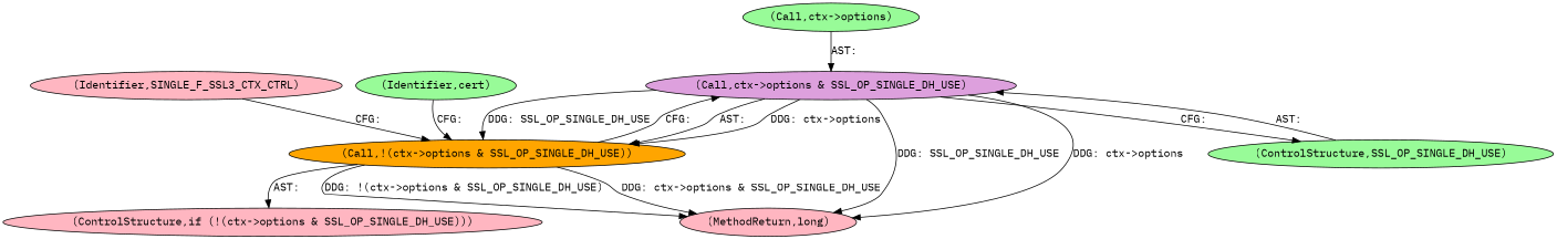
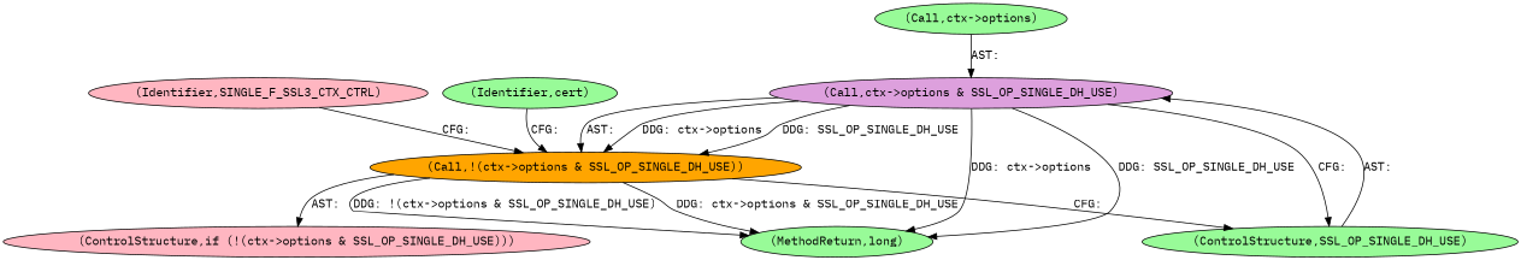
  digraph {
    fontname="IBM Plex Mono"
    node [fillcolor=lightpink fontname="IBM Plex Mono" style=filled]
    edge [fontname="IBM Plex Mono"]
    n1 [fillcolor=plum label="(Call,ctx->options & SSL_OP_SINGLE_DH_USE)"]
    n2 [fillcolor=orange label="(Call,!(ctx->options & SSL_OP_SINGLE_DH_USE))"]
-   n3 [label="(MethodReturn,long)"]
+   n3 [fillcolor=palegreen label="(MethodReturn,long)"]
    n4 [fillcolor=palegreen label="(ControlStructure,SSL_OP_SINGLE_DH_USE)"]
    n5 [label="(ControlStructure,if (!(ctx->options & SSL_OP_SINGLE_DH_USE)))"]
    n6 [label="(Identifier,SINGLE_F_SSL3_CTX_CTRL)"]
    n7 [fillcolor=palegreen label="(Call,ctx->options)"]
    n8 [fillcolor=palegreen label="(Identifier,cert)"]
    n1 -> n2 [label="AST: "]
    n1 -> n2 [label="DDG: ctx->options"]
    n1 -> n2 [label="DDG: SSL_OP_SINGLE_DH_USE"]
    n1 -> n3 [label="DDG: SSL_OP_SINGLE_DH_USE"]
    n1 -> n3 [label="DDG: ctx->options"]
    n1 -> n4 [label="CFG: "]
-   n2 -> n1 [label="CFG: "]
+   n2 -> n4 [label="CFG: "]
    n2 -> n3 [label="DDG: !(ctx->options & SSL_OP_SINGLE_DH_USE)"]
    n2 -> n3 [label="DDG: ctx->options & SSL_OP_SINGLE_DH_USE"]
    n2 -> n5 [label="AST: "]
    n4 -> n1 [label="AST: "]
    n6 -> n2 [label="CFG: "]
    n7 -> n1 [label="AST: "]
    n8 -> n2 [label="CFG: "]
  }
